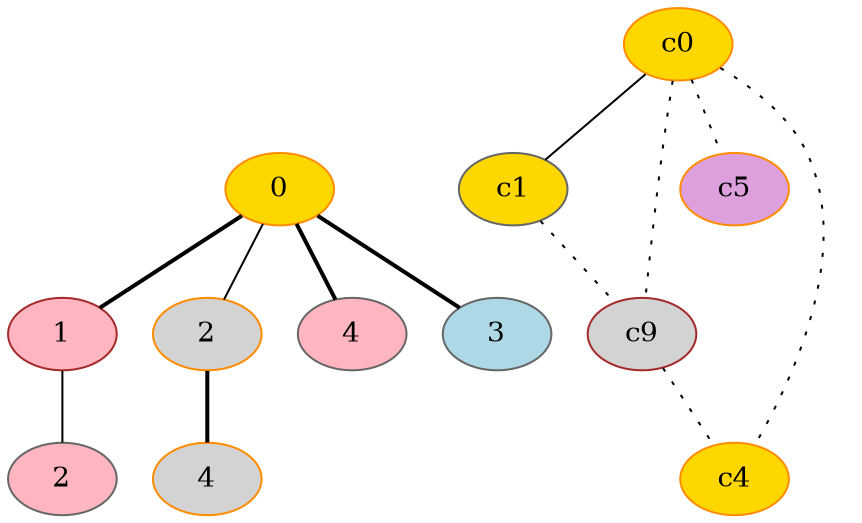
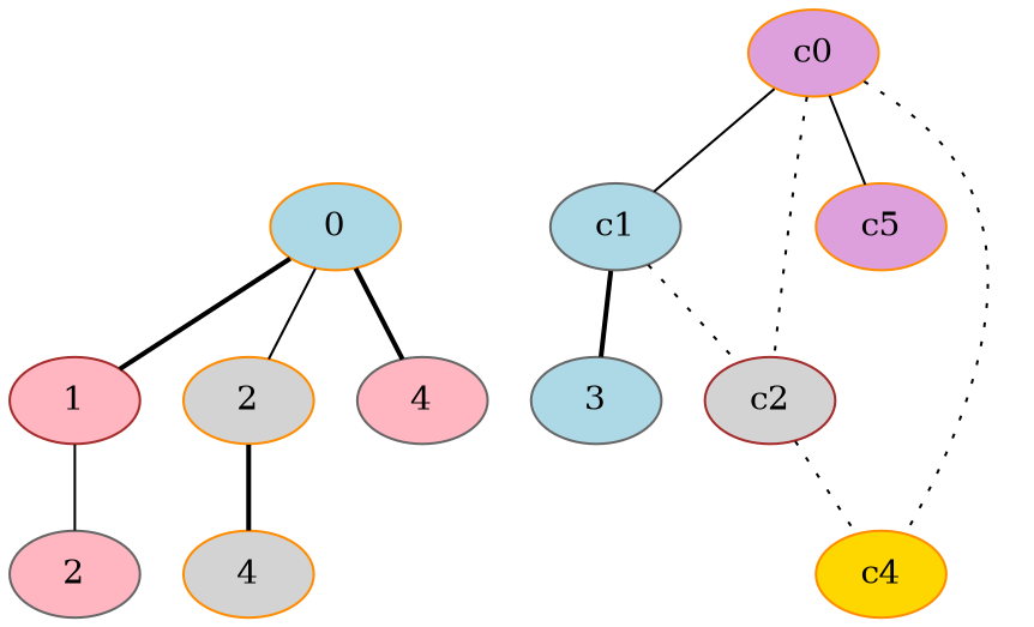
  graph {
    node [color=darkorange fillcolor=lightpink style=filled]
    edge [style=dotted]
-   n1 [fillcolor=gold label=0]
+   n1 [fillcolor=lightblue label=0]
    n2 [color=brown label=1]
    n3 [fillcolor=lightgrey label=2]
    n4 [color=gray40 label=4]
    n5 [color=gray40 fillcolor=lightblue label=3]
    n6 [color=gray40 label=2]
    n7 [fillcolor=lightgrey label=4]
-   c0 [fillcolor=gold]
-   c1 [color=gray40 fillcolor=gold]
-   c2 [color=brown fillcolor=lightgrey label=c9]
+   c0 [fillcolor=plum]
+   c1 [color=gray40 fillcolor=lightblue]
+   c2 [color=brown fillcolor=lightgrey]
    n11 [fillcolor=plum label=c5]
    c4 [fillcolor=gold]
    n1 -- n2 [style=bold]
    n1 -- n3 [style=solid]
    n1 -- n4 [style=bold]
-   n1 -- n5 [style=bold]
+   c1 -- n5 [style=bold]
    n2 -- n6 [style=solid]
    n3 -- n7 [style=bold]
    c0 -- c1 [style=solid]
    c0 -- c2
-   c0 -- n11
+   c0 -- n11 [style=solid]
    c0 -- c4
    c1 -- c2
    c2 -- c4
  }
